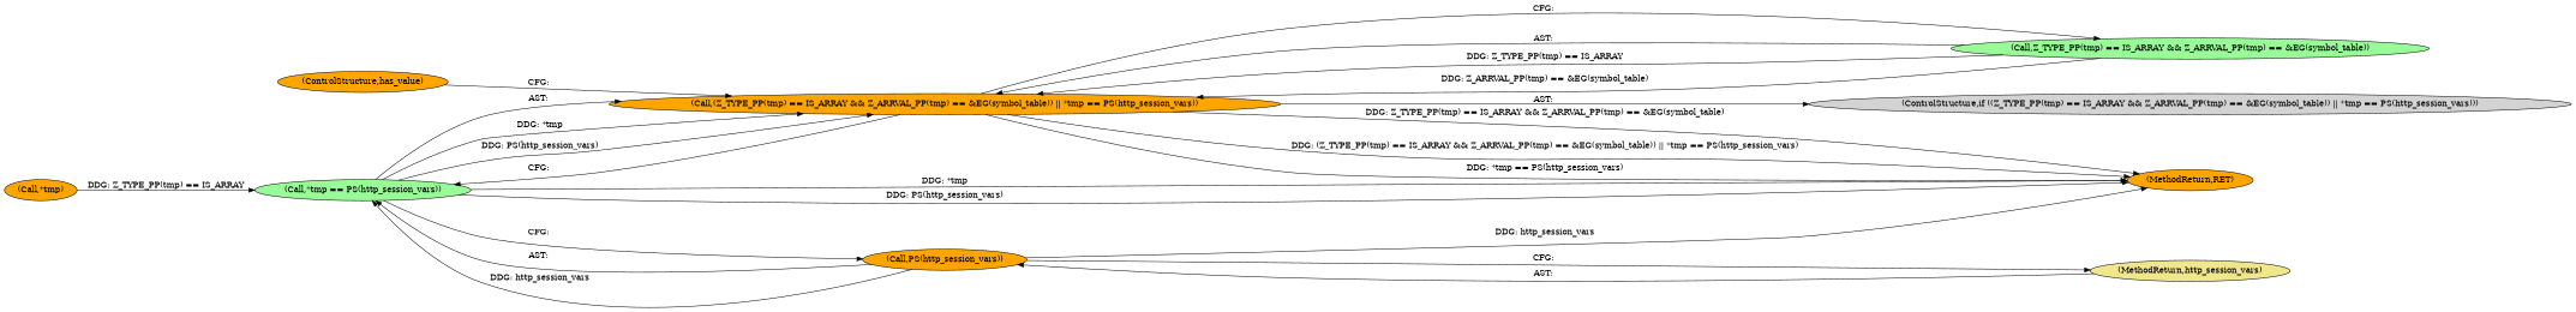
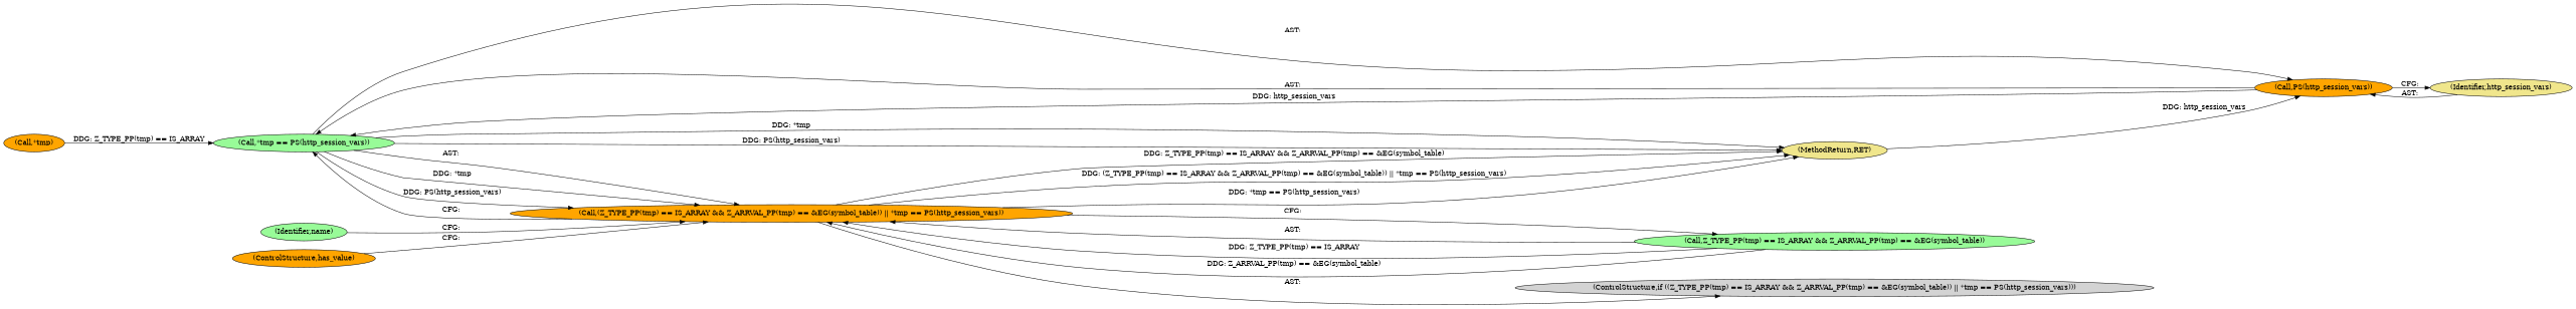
  digraph {
    rankdir=LR
    node [fillcolor=orange style=filled]
    n1 [fillcolor=palegreen label="(Call,*tmp == PS(http_session_vars))"]
    n2 [label="(Call,PS(http_session_vars))"]
    n3 [label="(Call,(Z_TYPE_PP(tmp) == IS_ARRAY && Z_ARRVAL_PP(tmp) == &EG(symbol_table)) || *tmp == PS(http_session_vars))"]
-   n4 [label="(MethodReturn,RET)"]
-   n5 [fillcolor=khaki label="(MethodReturn,http_session_vars)"]
+   n4 [fillcolor=khaki label="(MethodReturn,RET)"]
+   n5 [fillcolor=khaki label="(Identifier,http_session_vars)"]
    n6 [fillcolor=palegreen label="(Call,Z_TYPE_PP(tmp) == IS_ARRAY && Z_ARRVAL_PP(tmp) == &EG(symbol_table))"]
    n7 [fillcolor=lightgrey label="(ControlStructure,if ((Z_TYPE_PP(tmp) == IS_ARRAY && Z_ARRVAL_PP(tmp) == &EG(symbol_table)) || *tmp == PS(http_session_vars)))"]
+   n8 [fillcolor=palegreen label="(Identifier,name)"]
    n9 [label="(ControlStructure,has_value)"]
    n10 [label="(Call,*tmp)"]
-   n1 -> n2 [label="CFG: "]
+   n1 -> n2 [label="AST: "]
    n1 -> n3 [label="AST: "]
    n1 -> n3 [label="DDG: *tmp"]
    n1 -> n3 [label="DDG: PS(http_session_vars)"]
    n1 -> n4 [label="DDG: *tmp"]
    n1 -> n4 [label="DDG: PS(http_session_vars)"]
    n2 -> n1 [label="AST: "]
    n2 -> n1 [label="DDG: http_session_vars"]
-   n2 -> n4 [label="DDG: http_session_vars"]
+   n4 -> n2 [label="DDG: http_session_vars"]
    n2 -> n5 [label="CFG: "]
    n3 -> n1 [label="CFG: "]
    n3 -> n4 [label="DDG: Z_TYPE_PP(tmp) == IS_ARRAY && Z_ARRVAL_PP(tmp) == &EG(symbol_table)"]
    n3 -> n4 [label="DDG: (Z_TYPE_PP(tmp) == IS_ARRAY && Z_ARRVAL_PP(tmp) == &EG(symbol_table)) || *tmp == PS(http_session_vars)"]
    n3 -> n4 [label="DDG: *tmp == PS(http_session_vars)"]
    n3 -> n6 [label="CFG: "]
    n3 -> n7 [label="AST: "]
    n5 -> n2 [label="AST: "]
    n6 -> n3 [label="AST: "]
    n6 -> n3 [label="DDG: Z_TYPE_PP(tmp) == IS_ARRAY"]
    n6 -> n3 [label="DDG: Z_ARRVAL_PP(tmp) == &EG(symbol_table)"]
+   n8 -> n3 [label="CFG: "]
    n9 -> n3 [label="CFG: "]
    n10 -> n1 [label="DDG: Z_TYPE_PP(tmp) == IS_ARRAY"]
  }
